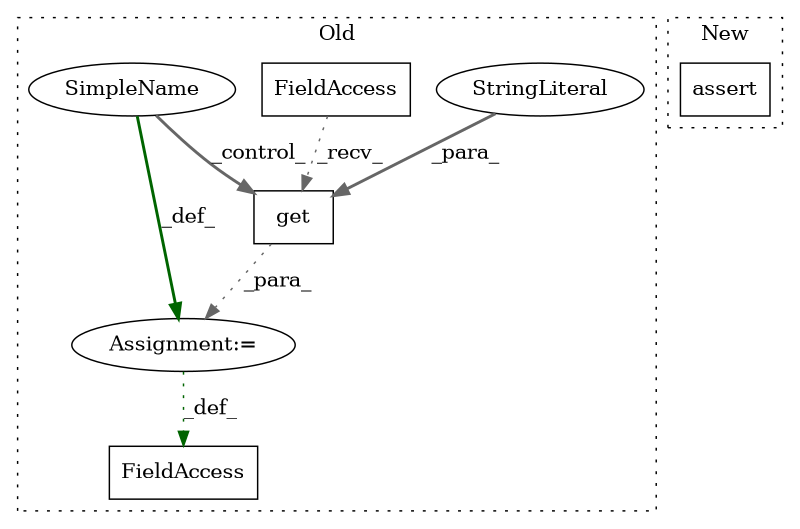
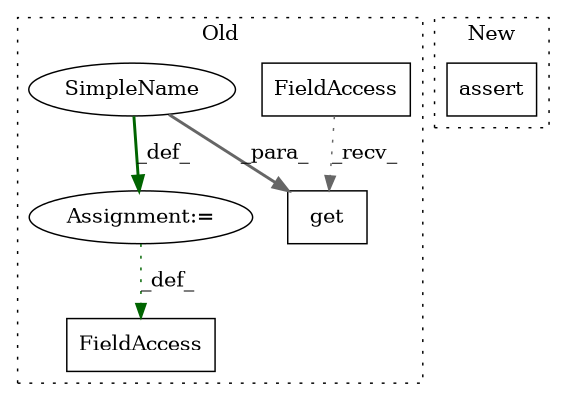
  digraph {
    node [a=22 l=11 shape=box]
    edge [color=gray40 style=dotted]
    n1 [a=32 l="4,1" label=get s="10827,10906"]
    n2 [a=7 l=1 label="Assignment:=" s=10814 shape=ellipse]
-   n3 [a=45 l=8 label=StringLiteral s=10831 shape=ellipse]
    n4 [label=FieldAccess s=10815]
    n5 [label=FieldAccess s=10803]
    n6 [a=42 label=SimpleName shape=ellipse l=""]
    n7 [a=6 l=7 label=assert s=16834]
    subgraph cluster_1 {
      label=Old
      style=dotted
      n1
      n2
-     n3
      n4
      n5
      n6
    }
    subgraph cluster_2 {
      label=New
      style=dotted
      n7
    }
-   n1 -> n2 [label=_para_]
    n2 -> n5 [color=darkgreen label=_def_]
-   n3 -> n1 [label=_para_ style=bold]
    n4 -> n1 [label=_recv_]
-   n6 -> n1 [label=_control_ style=bold]
+   n6 -> n1 [label=_para_ style=bold]
    n6 -> n2 [color=darkgreen label=_def_ style=bold]
  }
